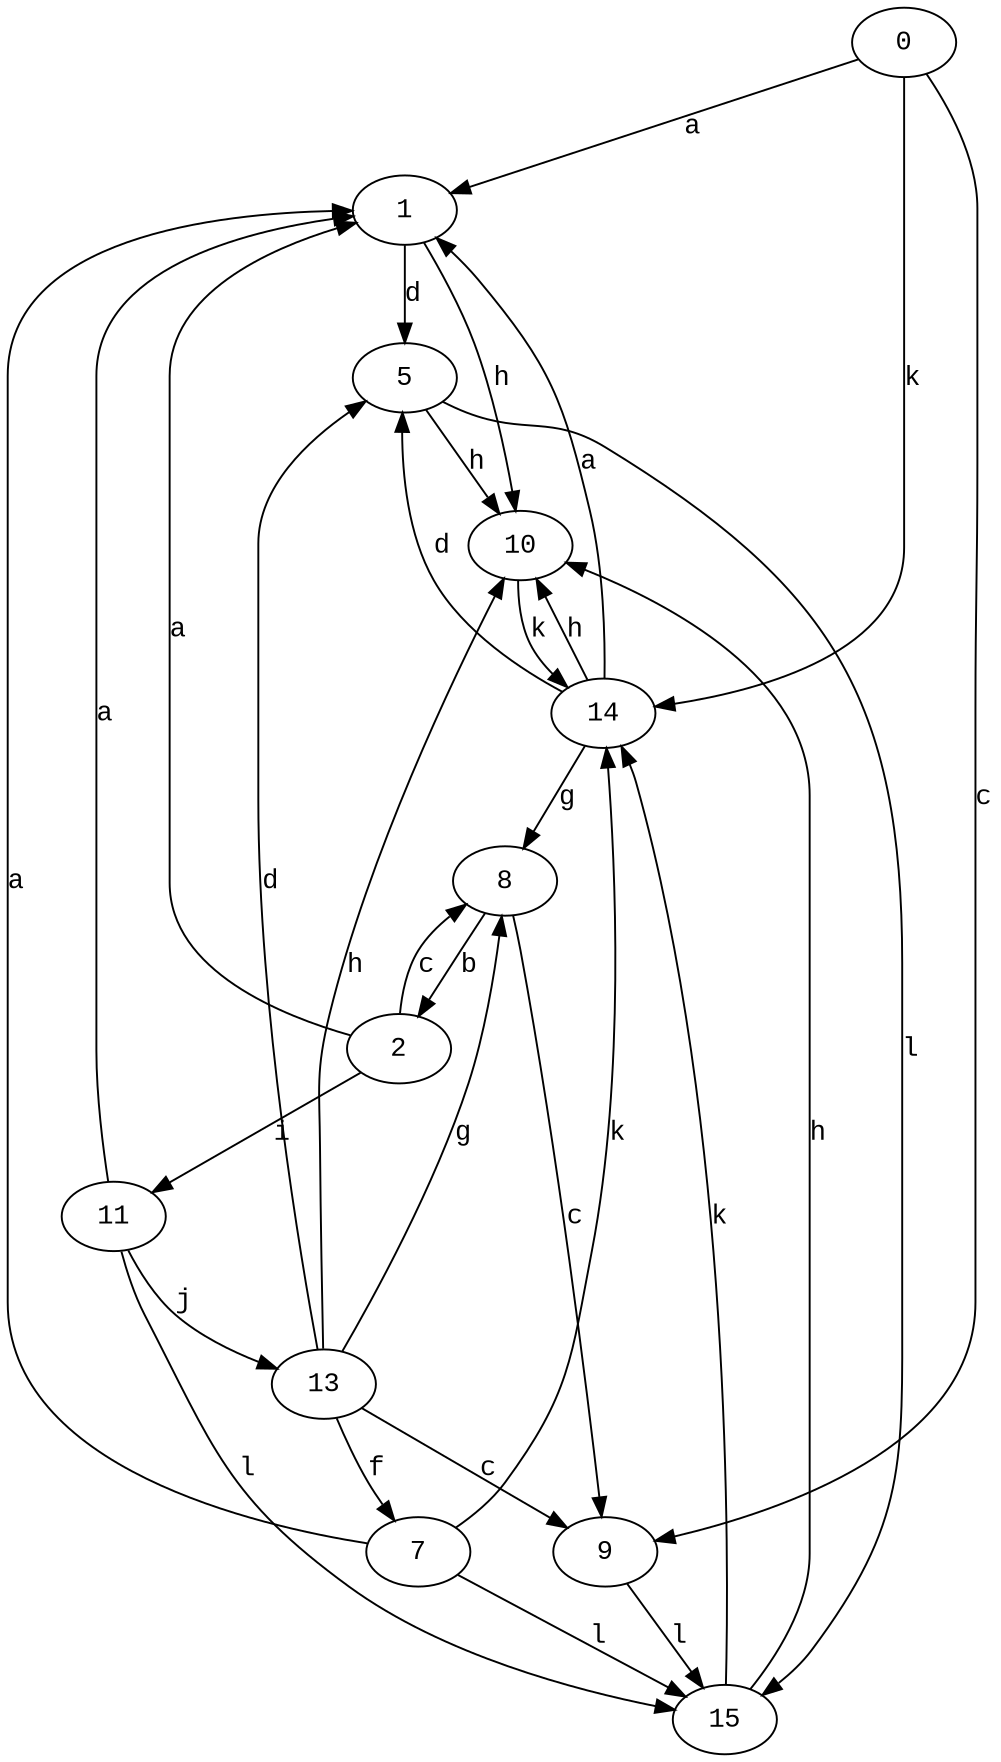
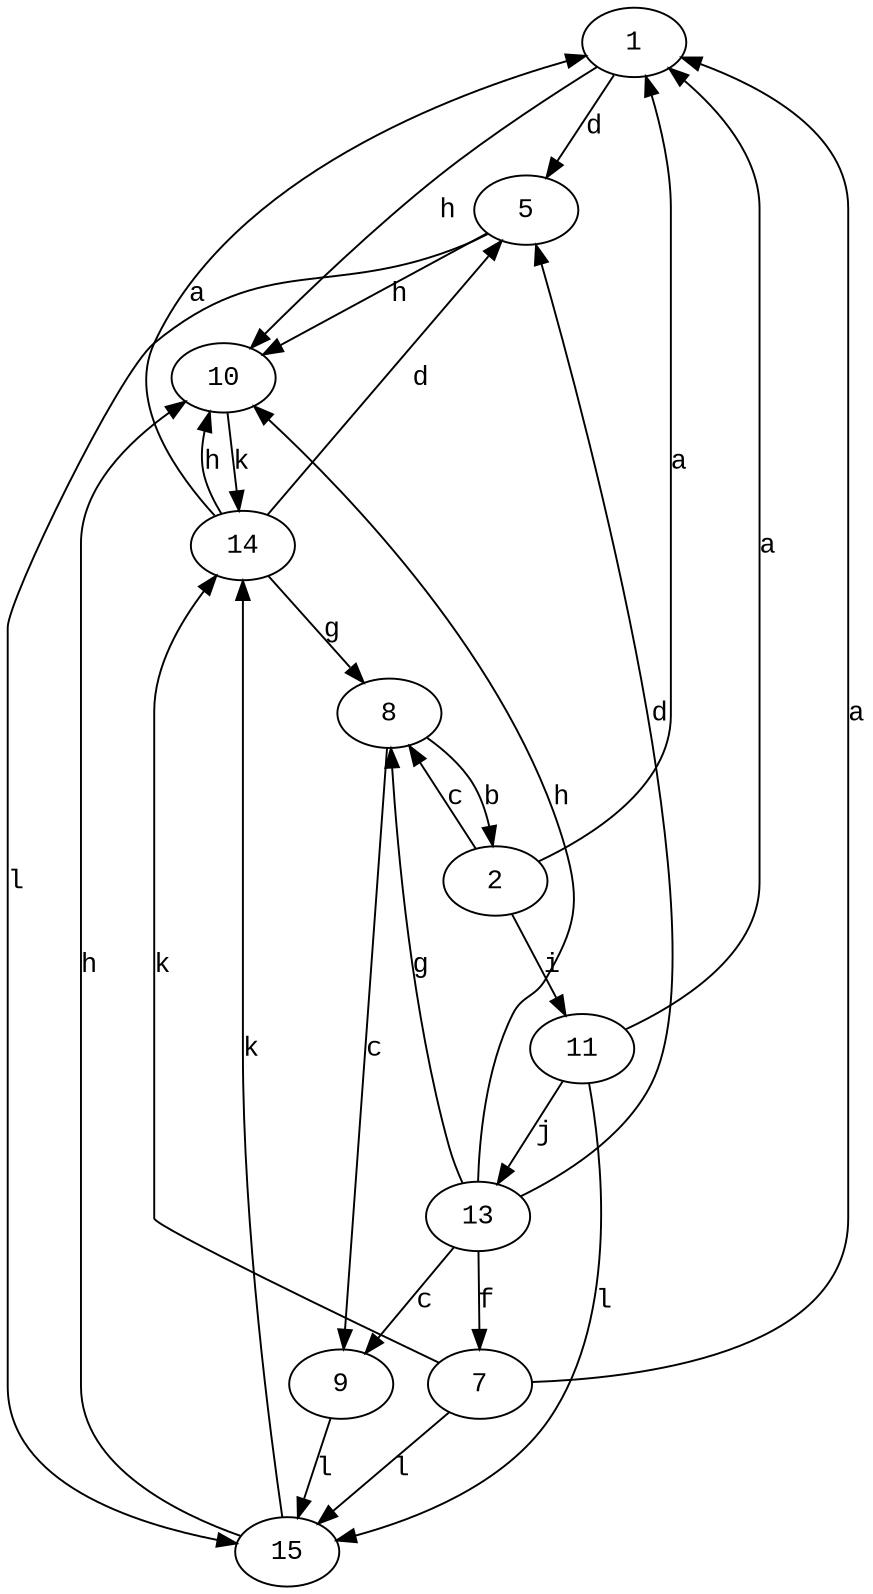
  strict digraph {
    fontname="Liberation Mono"
    node [fontname="Liberation Mono"]
    edge [fontname="Liberation Mono"]
-   0
    1
    n3 [label=9]
    14
    5
    10
    15
    8
    2
    11
    13
    7
-   0 -> 1 [label=a]
-   0 -> n3 [label=c]
-   0 -> 14 [label=k]
    1 -> 5 [label=d]
    1 -> 10 [label=h]
    n3 -> 15 [label=l]
    14 -> 1 [label=a]
    14 -> 5 [label=d]
    14 -> 10 [label=h]
    14 -> 8 [label=g]
    5 -> 10 [label=h]
    5 -> 15 [label=l]
    10 -> 14 [label=k]
    15 -> 14 [label=k]
    15 -> 10 [label=h]
    8 -> n3 [label=c]
    8 -> 2 [label=b]
    2 -> 1 [label=a]
    2 -> 8 [label=c]
    2 -> 11 [label=i]
    11 -> 1 [label=a]
    11 -> 15 [label=l]
    11 -> 13 [label=j]
    13 -> n3 [label=c]
    13 -> 5 [label=d]
    13 -> 10 [label=h]
    13 -> 8 [label=g]
    13 -> 7 [label=f]
    7 -> 1 [label=a]
    7 -> 14 [label=k]
    7 -> 15 [label=l]
  }
